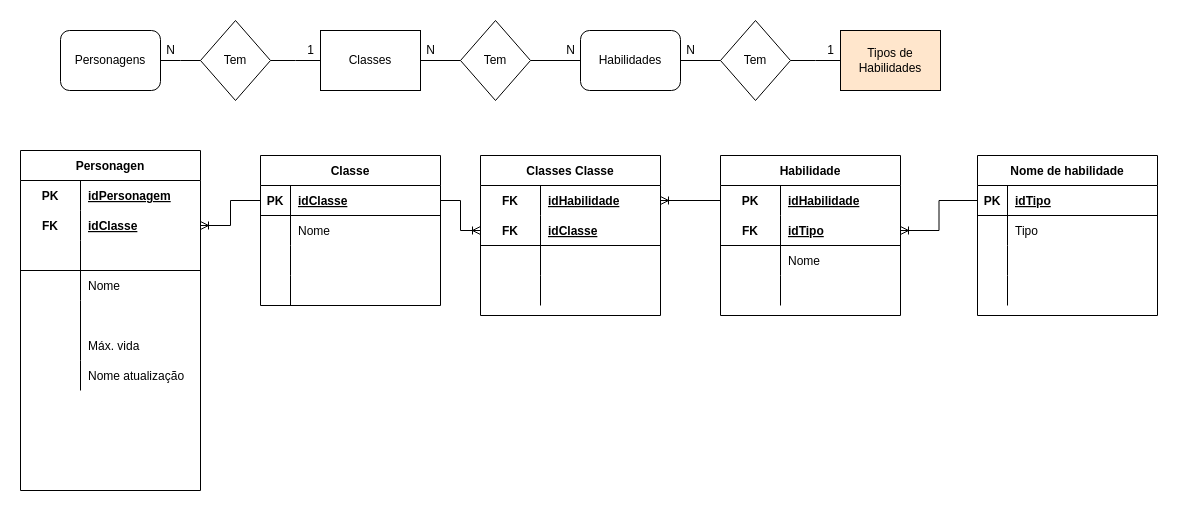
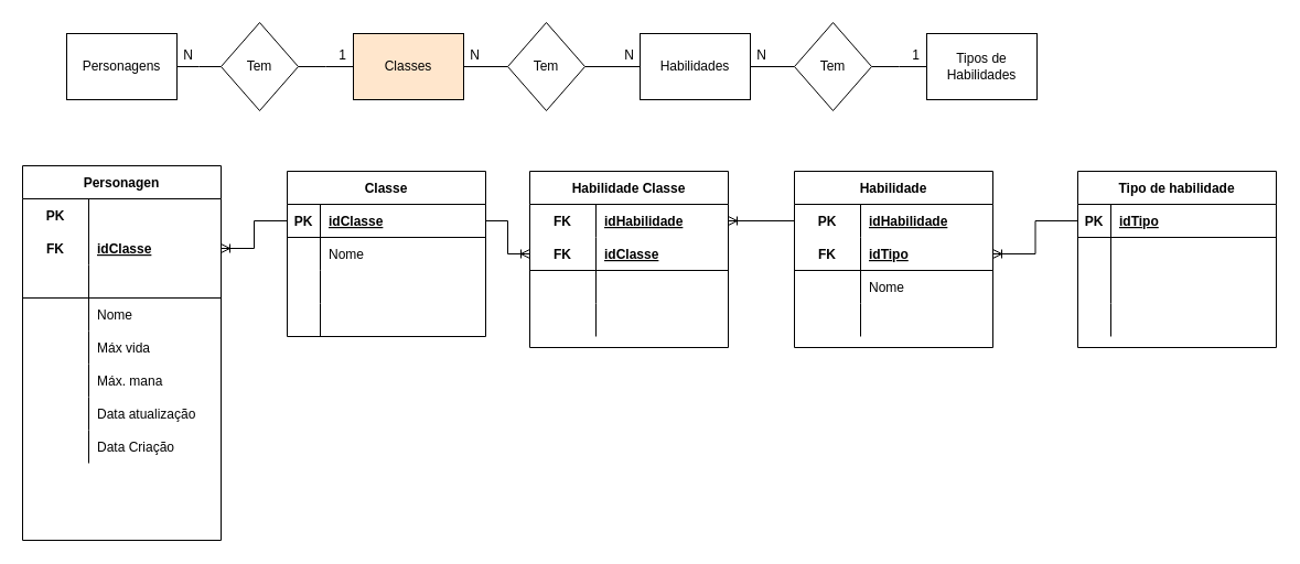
  <mxCell id="0" />
  <mxCell id="1" parent="0" />
  <mxCell id="2" style="edgeStyle=orthogonalEdgeStyle;rounded=0;orthogonalLoop=1;jettySize=auto;html=1;endArrow=none;endFill=0;" parent="1" source="3" edge="1"><mxGeometry relative="1" as="geometry"><mxPoint x="200" y="60" as="targetPoint" /></mxGeometry></mxCell>
- <mxCell id="3" value="Personagens" style="whiteSpace=wrap;html=1;rounded=1;" parent="1" vertex="1"><mxGeometry x="60" y="30" width="100" height="60" as="geometry" /></mxCell>
+ <mxCell id="3" value="Personagens" style="whiteSpace=wrap;html=1;" parent="1" vertex="1"><mxGeometry x="60" y="30" width="100" height="60" as="geometry" /></mxCell>
  <mxCell id="4" style="edgeStyle=orthogonalEdgeStyle;rounded=0;orthogonalLoop=1;jettySize=auto;html=1;endArrow=none;endFill=0;" parent="1" source="5" edge="1"><mxGeometry relative="1" as="geometry"><mxPoint x="320" y="60" as="targetPoint" /></mxGeometry></mxCell>
  <mxCell id="5" value="Tem" style="rhombus;whiteSpace=wrap;html=1;" parent="1" vertex="1"><mxGeometry x="200" y="20" width="70" height="80" as="geometry" /></mxCell>
  <mxCell id="6" style="edgeStyle=orthogonalEdgeStyle;rounded=0;orthogonalLoop=1;jettySize=auto;html=1;entryX=0;entryY=0.5;entryDx=0;entryDy=0;endArrow=none;endFill=0;" parent="1" source="7" target="9" edge="1"><mxGeometry relative="1" as="geometry" /></mxCell>
- <mxCell id="7" value="Classes" style="whiteSpace=wrap;html=1;" parent="1" vertex="1"><mxGeometry x="320" y="30" width="100" height="60" as="geometry" /></mxCell>
+ <mxCell id="7" value="Classes" style="whiteSpace=wrap;html=1;fillColor=#ffe6cc;" parent="1" vertex="1"><mxGeometry x="320" y="30" width="100" height="60" as="geometry" /></mxCell>
  <mxCell id="8" style="edgeStyle=orthogonalEdgeStyle;rounded=0;orthogonalLoop=1;jettySize=auto;html=1;entryX=0;entryY=0.5;entryDx=0;entryDy=0;endArrow=none;endFill=0;" parent="1" source="9" target="11" edge="1"><mxGeometry relative="1" as="geometry" /></mxCell>
  <mxCell id="9" value="Tem" style="rhombus;whiteSpace=wrap;html=1;" parent="1" vertex="1"><mxGeometry x="460" y="20" width="70" height="80" as="geometry" /></mxCell>
  <mxCell id="10" style="edgeStyle=orthogonalEdgeStyle;rounded=0;orthogonalLoop=1;jettySize=auto;html=1;entryX=0;entryY=0.5;entryDx=0;entryDy=0;endArrow=none;endFill=0;" parent="1" source="11" target="13" edge="1"><mxGeometry relative="1" as="geometry" /></mxCell>
- <mxCell id="11" value="Habilidades" style="whiteSpace=wrap;html=1;rounded=1;" parent="1" vertex="1"><mxGeometry x="580" y="30" width="100" height="60" as="geometry" /></mxCell>
+ <mxCell id="11" value="Habilidades" style="whiteSpace=wrap;html=1;" parent="1" vertex="1"><mxGeometry x="580" y="30" width="100" height="60" as="geometry" /></mxCell>
  <mxCell id="12" style="edgeStyle=orthogonalEdgeStyle;rounded=0;orthogonalLoop=1;jettySize=auto;html=1;endArrow=none;endFill=0;" parent="1" source="13" edge="1"><mxGeometry relative="1" as="geometry"><mxPoint x="840" y="60" as="targetPoint" /></mxGeometry></mxCell>
  <mxCell id="13" value="Tem" style="rhombus;whiteSpace=wrap;html=1;" parent="1" vertex="1"><mxGeometry x="720" y="20" width="70" height="80" as="geometry" /></mxCell>
- <mxCell id="14" value="Tipos de Habilidades" style="whiteSpace=wrap;html=1;fillColor=#ffe6cc;" parent="1" vertex="1"><mxGeometry x="840" y="30" width="100" height="60" as="geometry" /></mxCell>
+ <mxCell id="14" value="Tipos de Habilidades" style="whiteSpace=wrap;html=1;" parent="1" vertex="1"><mxGeometry x="840" y="30" width="100" height="60" as="geometry" /></mxCell>
  <mxCell id="15" value="Classe" style="shape=table;startSize=30;container=1;collapsible=1;childLayout=tableLayout;fixedRows=1;rowLines=0;fontStyle=1;align=center;resizeLast=1;" parent="1" vertex="1"><mxGeometry x="260" y="155" width="180" height="150" as="geometry" /></mxCell>
  <mxCell id="16" value="" style="shape=partialRectangle;collapsible=0;dropTarget=0;pointerEvents=0;fillColor=none;top=0;left=0;bottom=1;right=0;points=[[0,0.5],[1,0.5]];portConstraint=eastwest;" parent="15" vertex="1"><mxGeometry y="30" width="180" height="30" as="geometry" /></mxCell>
  <mxCell id="17" value="PK" style="shape=partialRectangle;connectable=0;fillColor=none;top=0;left=0;bottom=0;right=0;fontStyle=1;overflow=hidden;" parent="16" vertex="1"><mxGeometry width="30" height="30" as="geometry" /></mxCell>
  <mxCell id="18" value="idClasse" style="shape=partialRectangle;connectable=0;fillColor=none;top=0;left=0;bottom=0;right=0;align=left;spacingLeft=6;fontStyle=5;overflow=hidden;" parent="16" vertex="1"><mxGeometry x="30" width="150" height="30" as="geometry" /></mxCell>
  <mxCell id="19" value="" style="shape=partialRectangle;collapsible=0;dropTarget=0;pointerEvents=0;fillColor=none;top=0;left=0;bottom=0;right=0;points=[[0,0.5],[1,0.5]];portConstraint=eastwest;" parent="15" vertex="1"><mxGeometry y="60" width="180" height="30" as="geometry" /></mxCell>
  <mxCell id="20" value="" style="shape=partialRectangle;connectable=0;fillColor=none;top=0;left=0;bottom=0;right=0;editable=1;overflow=hidden;" parent="19" vertex="1"><mxGeometry width="30" height="30" as="geometry" /></mxCell>
  <mxCell id="21" value="Nome" style="shape=partialRectangle;connectable=0;fillColor=none;top=0;left=0;bottom=0;right=0;align=left;spacingLeft=6;overflow=hidden;" parent="19" vertex="1"><mxGeometry x="30" width="150" height="30" as="geometry" /></mxCell>
  <mxCell id="22" value="" style="shape=partialRectangle;collapsible=0;dropTarget=0;pointerEvents=0;fillColor=none;top=0;left=0;bottom=0;right=0;points=[[0,0.5],[1,0.5]];portConstraint=eastwest;" parent="15" vertex="1"><mxGeometry y="90" width="180" height="30" as="geometry" /></mxCell>
  <mxCell id="23" value="" style="shape=partialRectangle;connectable=0;fillColor=none;top=0;left=0;bottom=0;right=0;editable=1;overflow=hidden;" parent="22" vertex="1"><mxGeometry width="30" height="30" as="geometry" /></mxCell>
  <mxCell id="24" value="" style="shape=partialRectangle;connectable=0;fillColor=none;top=0;left=0;bottom=0;right=0;align=left;spacingLeft=6;overflow=hidden;" parent="22" vertex="1"><mxGeometry x="30" width="150" height="30" as="geometry" /></mxCell>
  <mxCell id="25" value="" style="shape=partialRectangle;collapsible=0;dropTarget=0;pointerEvents=0;fillColor=none;top=0;left=0;bottom=0;right=0;points=[[0,0.5],[1,0.5]];portConstraint=eastwest;" parent="15" vertex="1"><mxGeometry y="120" width="180" height="30" as="geometry" /></mxCell>
  <mxCell id="26" value="" style="shape=partialRectangle;connectable=0;fillColor=none;top=0;left=0;bottom=0;right=0;editable=1;overflow=hidden;" parent="25" vertex="1"><mxGeometry width="30" height="30" as="geometry" /></mxCell>
  <mxCell id="27" value="" style="shape=partialRectangle;connectable=0;fillColor=none;top=0;left=0;bottom=0;right=0;align=left;spacingLeft=6;overflow=hidden;" parent="25" vertex="1"><mxGeometry x="30" width="150" height="30" as="geometry" /></mxCell>
  <mxCell id="28" value="Personagen" style="shape=table;startSize=30;container=1;collapsible=1;childLayout=tableLayout;fixedRows=1;rowLines=0;fontStyle=1;align=center;resizeLast=1;" parent="1" vertex="1"><mxGeometry x="20" y="150" width="180" height="340" as="geometry" /></mxCell>
  <mxCell id="29" value="" style="shape=partialRectangle;collapsible=0;dropTarget=0;pointerEvents=0;fillColor=none;top=0;left=0;bottom=0;right=0;points=[[0,0.5],[1,0.5]];portConstraint=eastwest;" parent="28" vertex="1"><mxGeometry y="30" width="180" height="30" as="geometry" /></mxCell>
  <mxCell id="30" value="PK" style="shape=partialRectangle;connectable=0;fillColor=none;top=0;left=0;bottom=0;right=0;fontStyle=1;overflow=hidden;" parent="29" vertex="1"><mxGeometry width="60" height="30" as="geometry" /></mxCell>
- <mxCell id="31" value="idPersonagem" style="shape=partialRectangle;connectable=0;fillColor=none;top=0;left=0;bottom=0;right=0;align=left;spacingLeft=6;fontStyle=5;overflow=hidden;" parent="29" vertex="1"><mxGeometry x="60" width="120" height="30" as="geometry" /></mxCell>
  <mxCell id="32" value="" style="shape=partialRectangle;collapsible=0;dropTarget=0;pointerEvents=0;fillColor=none;top=0;left=0;bottom=0;right=0;points=[[0,0.5],[1,0.5]];portConstraint=eastwest;" parent="28" vertex="1"><mxGeometry y="60" width="180" height="30" as="geometry" /></mxCell>
  <mxCell id="33" value="FK" style="shape=partialRectangle;connectable=0;fillColor=none;top=0;left=0;bottom=0;right=0;fontStyle=1;overflow=hidden;" parent="32" vertex="1"><mxGeometry width="60" height="30" as="geometry" /></mxCell>
  <mxCell id="34" value="idClasse" style="shape=partialRectangle;connectable=0;fillColor=none;top=0;left=0;bottom=0;right=0;align=left;spacingLeft=6;fontStyle=5;overflow=hidden;" parent="32" vertex="1"><mxGeometry x="60" width="120" height="30" as="geometry" /></mxCell>
  <mxCell id="35" value="" style="shape=partialRectangle;collapsible=0;dropTarget=0;pointerEvents=0;fillColor=none;top=0;left=0;bottom=1;right=0;points=[[0,0.5],[1,0.5]];portConstraint=eastwest;" parent="28" vertex="1"><mxGeometry y="90" width="180" height="30" as="geometry" /></mxCell>
  <mxCell id="36" value="" style="shape=partialRectangle;connectable=0;fillColor=none;top=0;left=0;bottom=0;right=0;fontStyle=1;overflow=hidden;" parent="35" vertex="1"><mxGeometry width="60" height="30" as="geometry" /></mxCell>
  <mxCell id="37" value="" style="shape=partialRectangle;connectable=0;fillColor=none;top=0;left=0;bottom=0;right=0;align=left;spacingLeft=6;fontStyle=5;overflow=hidden;" parent="35" vertex="1"><mxGeometry x="60" width="120" height="30" as="geometry" /></mxCell>
  <mxCell id="38" value="" style="shape=partialRectangle;collapsible=0;dropTarget=0;pointerEvents=0;fillColor=none;top=0;left=0;bottom=0;right=0;points=[[0,0.5],[1,0.5]];portConstraint=eastwest;" parent="28" vertex="1"><mxGeometry y="120" width="180" height="30" as="geometry" /></mxCell>
  <mxCell id="39" value="" style="shape=partialRectangle;connectable=0;fillColor=none;top=0;left=0;bottom=0;right=0;editable=1;overflow=hidden;" parent="38" vertex="1"><mxGeometry width="60" height="30" as="geometry" /></mxCell>
  <mxCell id="40" value="Nome" style="shape=partialRectangle;connectable=0;fillColor=none;top=0;left=0;bottom=0;right=0;align=left;spacingLeft=6;overflow=hidden;" parent="38" vertex="1"><mxGeometry x="60" width="120" height="30" as="geometry" /></mxCell>
  <mxCell id="41" value="" style="shape=partialRectangle;collapsible=0;dropTarget=0;pointerEvents=0;fillColor=none;top=0;left=0;bottom=0;right=0;points=[[0,0.5],[1,0.5]];portConstraint=eastwest;" parent="28" vertex="1"><mxGeometry y="150" width="180" height="30" as="geometry" /></mxCell>
  <mxCell id="42" value="" style="shape=partialRectangle;connectable=0;fillColor=none;top=0;left=0;bottom=0;right=0;editable=1;overflow=hidden;" parent="41" vertex="1"><mxGeometry width="60" height="30" as="geometry" /></mxCell>
+ <mxCell id="43" value="Máx vida" style="shape=partialRectangle;connectable=0;fillColor=none;top=0;left=0;bottom=0;right=0;align=left;spacingLeft=6;overflow=hidden;" parent="41" vertex="1"><mxGeometry x="60" width="120" height="30" as="geometry" /></mxCell>
  <mxCell id="44" value="" style="shape=partialRectangle;collapsible=0;dropTarget=0;pointerEvents=0;fillColor=none;top=0;left=0;bottom=0;right=0;points=[[0,0.5],[1,0.5]];portConstraint=eastwest;" parent="28" vertex="1"><mxGeometry y="180" width="180" height="30" as="geometry" /></mxCell>
  <mxCell id="45" value="" style="shape=partialRectangle;connectable=0;fillColor=none;top=0;left=0;bottom=0;right=0;editable=1;overflow=hidden;" parent="44" vertex="1"><mxGeometry width="60" height="30" as="geometry" /></mxCell>
- <mxCell id="46" value="Máx. vida" style="shape=partialRectangle;connectable=0;fillColor=none;top=0;left=0;bottom=0;right=0;align=left;spacingLeft=6;overflow=hidden;" parent="44" vertex="1"><mxGeometry x="60" width="120" height="30" as="geometry" /></mxCell>
+ <mxCell id="46" value="Máx. mana" style="shape=partialRectangle;connectable=0;fillColor=none;top=0;left=0;bottom=0;right=0;align=left;spacingLeft=6;overflow=hidden;" parent="44" vertex="1"><mxGeometry x="60" width="120" height="30" as="geometry" /></mxCell>
  <mxCell id="47" value="" style="shape=partialRectangle;collapsible=0;dropTarget=0;pointerEvents=0;fillColor=none;top=0;left=0;bottom=0;right=0;points=[[0,0.5],[1,0.5]];portConstraint=eastwest;" parent="28" vertex="1"><mxGeometry y="210" width="180" height="30" as="geometry" /></mxCell>
  <mxCell id="48" value="" style="shape=partialRectangle;connectable=0;fillColor=none;top=0;left=0;bottom=0;right=0;editable=1;overflow=hidden;" parent="47" vertex="1"><mxGeometry width="60" height="30" as="geometry" /></mxCell>
- <mxCell id="49" value="Nome atualização" style="shape=partialRectangle;connectable=0;fillColor=none;top=0;left=0;bottom=0;right=0;align=left;spacingLeft=6;overflow=hidden;" parent="47" vertex="1"><mxGeometry x="60" width="120" height="30" as="geometry" /></mxCell>
+ <mxCell id="49" value="Data atualização" style="shape=partialRectangle;connectable=0;fillColor=none;top=0;left=0;bottom=0;right=0;align=left;spacingLeft=6;overflow=hidden;" parent="47" vertex="1"><mxGeometry x="60" width="120" height="30" as="geometry" /></mxCell>
  <mxCell id="50" value="" style="shape=partialRectangle;collapsible=0;dropTarget=0;pointerEvents=0;fillColor=none;top=0;left=0;bottom=0;right=0;points=[[0,0.5],[1,0.5]];portConstraint=eastwest;" parent="28" vertex="1"><mxGeometry y="240" width="180" height="30" as="geometry" /></mxCell>
  <mxCell id="51" value="" style="shape=partialRectangle;connectable=0;fillColor=none;top=0;left=0;bottom=0;right=0;editable=1;overflow=hidden;" parent="50" vertex="1"><mxGeometry width="60" height="30" as="geometry" /></mxCell>
+ <mxCell id="52" value="Data Criação" style="shape=partialRectangle;connectable=0;fillColor=none;top=0;left=0;bottom=0;right=0;align=left;spacingLeft=6;overflow=hidden;" parent="50" vertex="1"><mxGeometry x="60" width="120" height="30" as="geometry" /></mxCell>
  <mxCell id="53" value="Habilidade" style="shape=table;startSize=30;container=1;collapsible=1;childLayout=tableLayout;fixedRows=1;rowLines=0;fontStyle=1;align=center;resizeLast=1;" parent="1" vertex="1"><mxGeometry x="720" y="155" width="180" height="160" as="geometry" /></mxCell>
  <mxCell id="54" value="" style="shape=partialRectangle;collapsible=0;dropTarget=0;pointerEvents=0;fillColor=none;top=0;left=0;bottom=0;right=0;points=[[0,0.5],[1,0.5]];portConstraint=eastwest;" parent="53" vertex="1"><mxGeometry y="30" width="180" height="30" as="geometry" /></mxCell>
  <mxCell id="55" value="PK" style="shape=partialRectangle;connectable=0;fillColor=none;top=0;left=0;bottom=0;right=0;fontStyle=1;overflow=hidden;" parent="54" vertex="1"><mxGeometry width="60" height="30" as="geometry" /></mxCell>
  <mxCell id="56" value="idHabilidade" style="shape=partialRectangle;connectable=0;fillColor=none;top=0;left=0;bottom=0;right=0;align=left;spacingLeft=6;fontStyle=5;overflow=hidden;" parent="54" vertex="1"><mxGeometry x="60" width="120" height="30" as="geometry" /></mxCell>
  <mxCell id="57" value="" style="shape=partialRectangle;collapsible=0;dropTarget=0;pointerEvents=0;fillColor=none;top=0;left=0;bottom=1;right=0;points=[[0,0.5],[1,0.5]];portConstraint=eastwest;" parent="53" vertex="1"><mxGeometry y="60" width="180" height="30" as="geometry" /></mxCell>
  <mxCell id="58" value="FK" style="shape=partialRectangle;connectable=0;fillColor=none;top=0;left=0;bottom=0;right=0;fontStyle=1;overflow=hidden;" parent="57" vertex="1"><mxGeometry width="60" height="30" as="geometry" /></mxCell>
  <mxCell id="59" value="idTipo" style="shape=partialRectangle;connectable=0;fillColor=none;top=0;left=0;bottom=0;right=0;align=left;spacingLeft=6;fontStyle=5;overflow=hidden;" parent="57" vertex="1"><mxGeometry x="60" width="120" height="30" as="geometry" /></mxCell>
  <mxCell id="60" value="" style="shape=partialRectangle;collapsible=0;dropTarget=0;pointerEvents=0;fillColor=none;top=0;left=0;bottom=0;right=0;points=[[0,0.5],[1,0.5]];portConstraint=eastwest;" parent="53" vertex="1"><mxGeometry y="90" width="180" height="30" as="geometry" /></mxCell>
  <mxCell id="61" value="" style="shape=partialRectangle;connectable=0;fillColor=none;top=0;left=0;bottom=0;right=0;editable=1;overflow=hidden;" parent="60" vertex="1"><mxGeometry width="60" height="30" as="geometry" /></mxCell>
  <mxCell id="62" value="Nome" style="shape=partialRectangle;connectable=0;fillColor=none;top=0;left=0;bottom=0;right=0;align=left;spacingLeft=6;overflow=hidden;" parent="60" vertex="1"><mxGeometry x="60" width="120" height="30" as="geometry" /></mxCell>
  <mxCell id="63" value="" style="shape=partialRectangle;collapsible=0;dropTarget=0;pointerEvents=0;fillColor=none;top=0;left=0;bottom=0;right=0;points=[[0,0.5],[1,0.5]];portConstraint=eastwest;" parent="53" vertex="1"><mxGeometry y="120" width="180" height="30" as="geometry" /></mxCell>
  <mxCell id="64" value="" style="shape=partialRectangle;connectable=0;fillColor=none;top=0;left=0;bottom=0;right=0;editable=1;overflow=hidden;" parent="63" vertex="1"><mxGeometry width="60" height="30" as="geometry" /></mxCell>
  <mxCell id="65" value="" style="shape=partialRectangle;connectable=0;fillColor=none;top=0;left=0;bottom=0;right=0;align=left;spacingLeft=6;overflow=hidden;" parent="63" vertex="1"><mxGeometry x="60" width="120" height="30" as="geometry" /></mxCell>
- <mxCell id="66" value="Nome de habilidade" style="shape=table;startSize=30;container=1;collapsible=1;childLayout=tableLayout;fixedRows=1;rowLines=0;fontStyle=1;align=center;resizeLast=1;" parent="1" vertex="1"><mxGeometry x="977" y="155" width="180" height="160" as="geometry" /></mxCell>
+ <mxCell id="66" value="Tipo de habilidade" style="shape=table;startSize=30;container=1;collapsible=1;childLayout=tableLayout;fixedRows=1;rowLines=0;fontStyle=1;align=center;resizeLast=1;" parent="1" vertex="1"><mxGeometry x="977" y="155" width="180" height="160" as="geometry" /></mxCell>
  <mxCell id="67" value="" style="shape=partialRectangle;collapsible=0;dropTarget=0;pointerEvents=0;fillColor=none;top=0;left=0;bottom=1;right=0;points=[[0,0.5],[1,0.5]];portConstraint=eastwest;" parent="66" vertex="1"><mxGeometry y="30" width="180" height="30" as="geometry" /></mxCell>
  <mxCell id="68" value="PK" style="shape=partialRectangle;connectable=0;fillColor=none;top=0;left=0;bottom=0;right=0;fontStyle=1;overflow=hidden;" parent="67" vertex="1"><mxGeometry width="30" height="30" as="geometry" /></mxCell>
  <mxCell id="69" value="idTipo" style="shape=partialRectangle;connectable=0;fillColor=none;top=0;left=0;bottom=0;right=0;align=left;spacingLeft=6;fontStyle=5;overflow=hidden;" parent="67" vertex="1"><mxGeometry x="30" width="150" height="30" as="geometry" /></mxCell>
  <mxCell id="70" value="" style="shape=partialRectangle;collapsible=0;dropTarget=0;pointerEvents=0;fillColor=none;top=0;left=0;bottom=0;right=0;points=[[0,0.5],[1,0.5]];portConstraint=eastwest;" parent="66" vertex="1"><mxGeometry y="60" width="180" height="30" as="geometry" /></mxCell>
  <mxCell id="71" value="" style="shape=partialRectangle;connectable=0;fillColor=none;top=0;left=0;bottom=0;right=0;editable=1;overflow=hidden;" parent="70" vertex="1"><mxGeometry width="30" height="30" as="geometry" /></mxCell>
- <mxCell id="72" value="Tipo" style="shape=partialRectangle;connectable=0;fillColor=none;top=0;left=0;bottom=0;right=0;align=left;spacingLeft=6;overflow=hidden;" parent="70" vertex="1"><mxGeometry x="30" width="150" height="30" as="geometry" /></mxCell>
  <mxCell id="73" value="" style="shape=partialRectangle;collapsible=0;dropTarget=0;pointerEvents=0;fillColor=none;top=0;left=0;bottom=0;right=0;points=[[0,0.5],[1,0.5]];portConstraint=eastwest;" parent="66" vertex="1"><mxGeometry y="90" width="180" height="30" as="geometry" /></mxCell>
  <mxCell id="74" value="" style="shape=partialRectangle;connectable=0;fillColor=none;top=0;left=0;bottom=0;right=0;editable=1;overflow=hidden;" parent="73" vertex="1"><mxGeometry width="30" height="30" as="geometry" /></mxCell>
  <mxCell id="75" value="" style="shape=partialRectangle;connectable=0;fillColor=none;top=0;left=0;bottom=0;right=0;align=left;spacingLeft=6;overflow=hidden;" parent="73" vertex="1"><mxGeometry x="30" width="150" height="30" as="geometry" /></mxCell>
  <mxCell id="76" value="" style="shape=partialRectangle;collapsible=0;dropTarget=0;pointerEvents=0;fillColor=none;top=0;left=0;bottom=0;right=0;points=[[0,0.5],[1,0.5]];portConstraint=eastwest;" parent="66" vertex="1"><mxGeometry y="120" width="180" height="30" as="geometry" /></mxCell>
  <mxCell id="77" value="" style="shape=partialRectangle;connectable=0;fillColor=none;top=0;left=0;bottom=0;right=0;editable=1;overflow=hidden;" parent="76" vertex="1"><mxGeometry width="30" height="30" as="geometry" /></mxCell>
  <mxCell id="78" value="" style="shape=partialRectangle;connectable=0;fillColor=none;top=0;left=0;bottom=0;right=0;align=left;spacingLeft=6;overflow=hidden;" parent="76" vertex="1"><mxGeometry x="30" width="150" height="30" as="geometry" /></mxCell>
  <mxCell id="79" value="1" style="text;html=1;align=center;verticalAlign=middle;resizable=0;points=[];autosize=1;" vertex="1" parent="1"><mxGeometry x="300" y="40" width="20" height="20" as="geometry" /></mxCell>
  <mxCell id="80" value="N" style="text;html=1;align=center;verticalAlign=middle;resizable=0;points=[];autosize=1;" vertex="1" parent="1"><mxGeometry x="160" y="40" width="20" height="20" as="geometry" /></mxCell>
  <mxCell id="81" value="N" style="text;html=1;align=center;verticalAlign=middle;resizable=0;points=[];autosize=1;" vertex="1" parent="1"><mxGeometry x="420" y="40" width="20" height="20" as="geometry" /></mxCell>
  <mxCell id="82" value="N" style="text;html=1;align=center;verticalAlign=middle;resizable=0;points=[];autosize=1;" vertex="1" parent="1"><mxGeometry x="560" y="40" width="20" height="20" as="geometry" /></mxCell>
  <mxCell id="83" value="&lt;div&gt;1&lt;/div&gt;" style="text;html=1;align=center;verticalAlign=middle;resizable=0;points=[];autosize=1;" vertex="1" parent="1"><mxGeometry x="820" y="40" width="20" height="20" as="geometry" /></mxCell>
  <mxCell id="84" value="N" style="text;html=1;align=center;verticalAlign=middle;resizable=0;points=[];autosize=1;" vertex="1" parent="1"><mxGeometry x="680" y="40" width="20" height="20" as="geometry" /></mxCell>
- <mxCell id="85" value="Classes Classe" style="shape=table;startSize=30;container=1;collapsible=1;childLayout=tableLayout;fixedRows=1;rowLines=0;fontStyle=1;align=center;resizeLast=1;" vertex="1" parent="1"><mxGeometry x="480" y="155" width="180" height="160" as="geometry" /></mxCell>
+ <mxCell id="85" value="Habilidade Classe" style="shape=table;startSize=30;container=1;collapsible=1;childLayout=tableLayout;fixedRows=1;rowLines=0;fontStyle=1;align=center;resizeLast=1;" vertex="1" parent="1"><mxGeometry x="480" y="155" width="180" height="160" as="geometry" /></mxCell>
  <mxCell id="86" value="" style="shape=partialRectangle;collapsible=0;dropTarget=0;pointerEvents=0;fillColor=none;top=0;left=0;bottom=0;right=0;points=[[0,0.5],[1,0.5]];portConstraint=eastwest;" vertex="1" parent="85"><mxGeometry y="30" width="180" height="30" as="geometry" /></mxCell>
  <mxCell id="87" value="FK" style="shape=partialRectangle;connectable=0;fillColor=none;top=0;left=0;bottom=0;right=0;fontStyle=1;overflow=hidden;" vertex="1" parent="86"><mxGeometry width="60" height="30" as="geometry" /></mxCell>
  <mxCell id="88" value="idHabilidade" style="shape=partialRectangle;connectable=0;fillColor=none;top=0;left=0;bottom=0;right=0;align=left;spacingLeft=6;fontStyle=5;overflow=hidden;" vertex="1" parent="86"><mxGeometry x="60" width="120" height="30" as="geometry" /></mxCell>
  <mxCell id="89" value="" style="shape=partialRectangle;collapsible=0;dropTarget=0;pointerEvents=0;fillColor=none;top=0;left=0;bottom=1;right=0;points=[[0,0.5],[1,0.5]];portConstraint=eastwest;" vertex="1" parent="85"><mxGeometry y="60" width="180" height="30" as="geometry" /></mxCell>
  <mxCell id="90" value="FK" style="shape=partialRectangle;connectable=0;fillColor=none;top=0;left=0;bottom=0;right=0;fontStyle=1;overflow=hidden;" vertex="1" parent="89"><mxGeometry width="60" height="30" as="geometry" /></mxCell>
  <mxCell id="91" value="idClasse" style="shape=partialRectangle;connectable=0;fillColor=none;top=0;left=0;bottom=0;right=0;align=left;spacingLeft=6;fontStyle=5;overflow=hidden;" vertex="1" parent="89"><mxGeometry x="60" width="120" height="30" as="geometry" /></mxCell>
  <mxCell id="92" value="" style="shape=partialRectangle;collapsible=0;dropTarget=0;pointerEvents=0;fillColor=none;top=0;left=0;bottom=0;right=0;points=[[0,0.5],[1,0.5]];portConstraint=eastwest;" vertex="1" parent="85"><mxGeometry y="90" width="180" height="30" as="geometry" /></mxCell>
  <mxCell id="93" value="" style="shape=partialRectangle;connectable=0;fillColor=none;top=0;left=0;bottom=0;right=0;editable=1;overflow=hidden;" vertex="1" parent="92"><mxGeometry width="60" height="30" as="geometry" /></mxCell>
  <mxCell id="94" value="" style="shape=partialRectangle;connectable=0;fillColor=none;top=0;left=0;bottom=0;right=0;align=left;spacingLeft=6;overflow=hidden;" vertex="1" parent="92"><mxGeometry x="60" width="120" height="30" as="geometry" /></mxCell>
  <mxCell id="95" value="" style="shape=partialRectangle;collapsible=0;dropTarget=0;pointerEvents=0;fillColor=none;top=0;left=0;bottom=0;right=0;points=[[0,0.5],[1,0.5]];portConstraint=eastwest;" vertex="1" parent="85"><mxGeometry y="120" width="180" height="30" as="geometry" /></mxCell>
  <mxCell id="96" value="" style="shape=partialRectangle;connectable=0;fillColor=none;top=0;left=0;bottom=0;right=0;editable=1;overflow=hidden;" vertex="1" parent="95"><mxGeometry width="60" height="30" as="geometry" /></mxCell>
  <mxCell id="97" value="" style="shape=partialRectangle;connectable=0;fillColor=none;top=0;left=0;bottom=0;right=0;align=left;spacingLeft=6;overflow=hidden;" vertex="1" parent="95"><mxGeometry x="60" width="120" height="30" as="geometry" /></mxCell>
  <mxCell id="98" style="edgeStyle=orthogonalEdgeStyle;rounded=0;orthogonalLoop=1;jettySize=auto;html=1;entryX=1;entryY=0.5;entryDx=0;entryDy=0;endArrow=ERoneToMany;endFill=0;" edge="1" parent="1" source="67" target="57"><mxGeometry relative="1" as="geometry" /></mxCell>
  <mxCell id="99" style="edgeStyle=orthogonalEdgeStyle;rounded=0;orthogonalLoop=1;jettySize=auto;html=1;entryX=1;entryY=0.5;entryDx=0;entryDy=0;endArrow=ERoneToMany;endFill=0;" edge="1" parent="1" source="16" target="32"><mxGeometry relative="1" as="geometry" /></mxCell>
  <mxCell id="100" style="edgeStyle=orthogonalEdgeStyle;rounded=0;orthogonalLoop=1;jettySize=auto;html=1;endArrow=ERoneToMany;endFill=0;" edge="1" parent="1" source="16" target="89"><mxGeometry relative="1" as="geometry" /></mxCell>
  <mxCell id="101" style="edgeStyle=orthogonalEdgeStyle;rounded=0;orthogonalLoop=1;jettySize=auto;html=1;entryX=1;entryY=0.5;entryDx=0;entryDy=0;endArrow=ERoneToMany;endFill=0;" edge="1" parent="1" source="54" target="86"><mxGeometry relative="1" as="geometry" /></mxCell>
